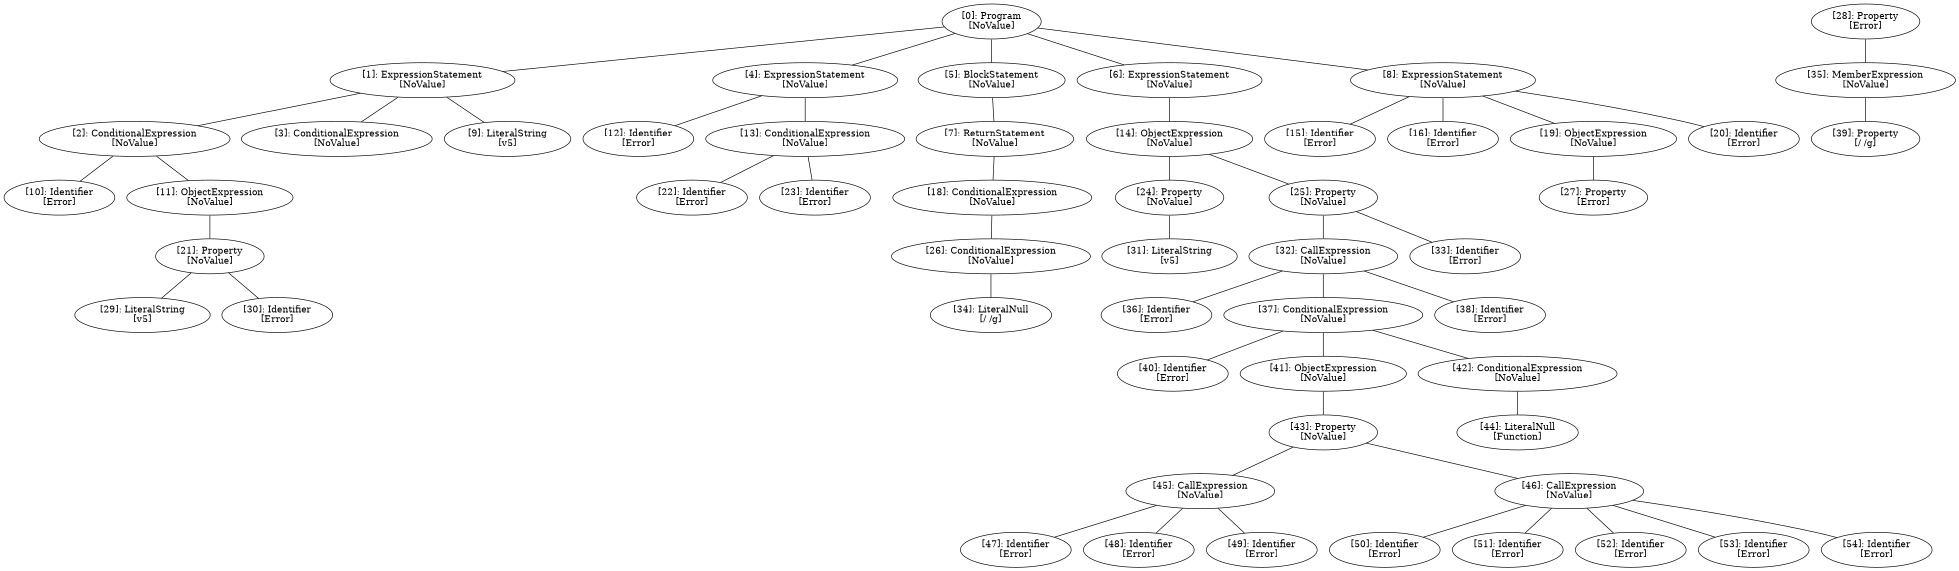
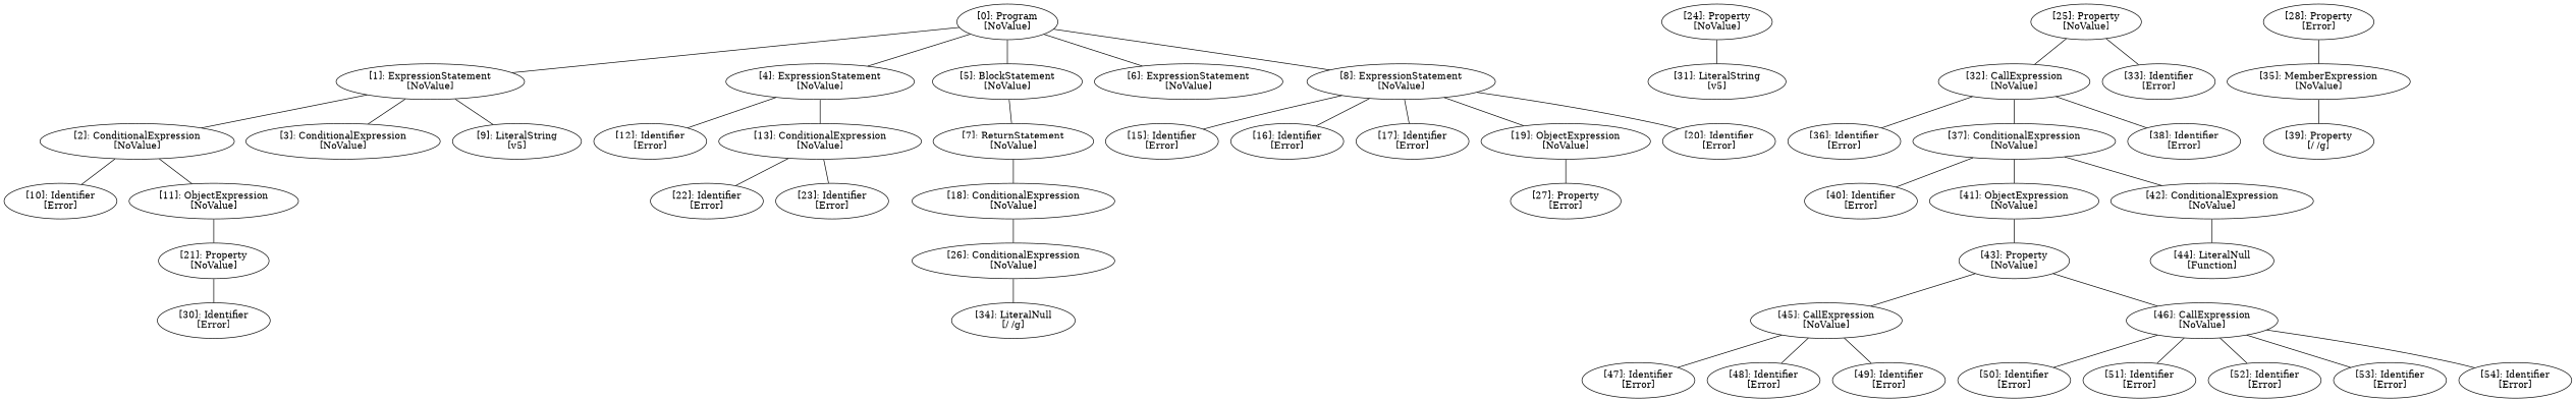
  graph {
    n1 [label="[0]: Program\n[NoValue]"]
    n2 [label="[1]: ExpressionStatement\n[NoValue]"]
    n3 [label="[4]: ExpressionStatement\n[NoValue]"]
    n4 [label="[5]: BlockStatement\n[NoValue]"]
    n5 [label="[6]: ExpressionStatement\n[NoValue]"]
    n6 [label="[8]: ExpressionStatement\n[NoValue]"]
    n7 [label="[2]: ConditionalExpression\n[NoValue]"]
    n8 [label="[3]: ConditionalExpression\n[NoValue]"]
    n9 [label="[9]: LiteralString\n[v5]"]
    n10 [label="[12]: Identifier\n[Error]"]
    n11 [label="[13]: ConditionalExpression\n[NoValue]"]
    n12 [label="[7]: ReturnStatement\n[NoValue]"]
-   n13 [label="[14]: ObjectExpression\n[NoValue]"]
    n14 [label="[18]: ConditionalExpression\n[NoValue]"]
    n15 [label="[15]: Identifier\n[Error]"]
    n16 [label="[16]: Identifier\n[Error]"]
+   n17 [label="[17]: Identifier\n[Error]"]
    n18 [label="[19]: ObjectExpression\n[NoValue]"]
    n19 [label="[20]: Identifier\n[Error]"]
    n20 [label="[10]: Identifier\n[Error]"]
    n21 [label="[11]: ObjectExpression\n[NoValue]"]
    n22 [label="[21]: Property\n[NoValue]"]
    n23 [label="[22]: Identifier\n[Error]"]
    n24 [label="[23]: Identifier\n[Error]"]
    n25 [label="[24]: Property\n[NoValue]"]
    n26 [label="[25]: Property\n[NoValue]"]
    n27 [label="[26]: ConditionalExpression\n[NoValue]"]
    n28 [label="[27]: Property\n[Error]"]
-   n29 [label="[29]: LiteralString\n[v5]"]
    n30 [label="[30]: Identifier\n[Error]"]
    n31 [label="[31]: LiteralString\n[v5]"]
    n32 [label="[32]: CallExpression\n[NoValue]"]
    n33 [label="[33]: Identifier\n[Error]"]
    n34 [label="[34]: LiteralNull\n[/ /g]"]
    n35 [label="[28]: Property\n[Error]"]
    n36 [label="[35]: MemberExpression\n[NoValue]"]
    n37 [label="[36]: Identifier\n[Error]"]
    n38 [label="[37]: ConditionalExpression\n[NoValue]"]
    n39 [label="[38]: Identifier\n[Error]"]
    n40 [label="[39]: Property\n[/ /g]"]
    n41 [label="[40]: Identifier\n[Error]"]
    n42 [label="[41]: ObjectExpression\n[NoValue]"]
    n43 [label="[42]: ConditionalExpression\n[NoValue]"]
    n44 [label="[43]: Property\n[NoValue]"]
    n45 [label="[44]: LiteralNull\n[Function]"]
    n46 [label="[45]: CallExpression\n[NoValue]"]
    n47 [label="[46]: CallExpression\n[NoValue]"]
    n48 [label="[47]: Identifier\n[Error]"]
    n49 [label="[48]: Identifier\n[Error]"]
    n50 [label="[49]: Identifier\n[Error]"]
    n51 [label="[50]: Identifier\n[Error]"]
    n52 [label="[51]: Identifier\n[Error]"]
    n53 [label="[52]: Identifier\n[Error]"]
    n54 [label="[53]: Identifier\n[Error]"]
    n55 [label="[54]: Identifier\n[Error]"]
    n1 -- n2
    n1 -- n3
    n1 -- n4
    n1 -- n5
    n1 -- n6
    n2 -- n7
    n2 -- n8
    n2 -- n9
    n3 -- n10
    n3 -- n11
    n4 -- n12
-   n5 -- n13
    n6 -- n15
    n6 -- n16
+   n6 -- n17
    n6 -- n18
    n6 -- n19
    n7 -- n20
    n7 -- n21
    n11 -- n23
    n11 -- n24
    n12 -- n14
-   n13 -- n25
-   n13 -- n26
    n14 -- n27
    n18 -- n28
    n21 -- n22
-   n22 -- n29
    n22 -- n30
    n25 -- n31
    n26 -- n32
    n26 -- n33
    n27 -- n34
    n32 -- n37
    n32 -- n38
    n32 -- n39
    n35 -- n36
    n36 -- n40
    n38 -- n41
    n38 -- n42
    n38 -- n43
    n42 -- n44
    n43 -- n45
    n44 -- n46
    n44 -- n47
    n46 -- n48
    n46 -- n49
    n46 -- n50
    n47 -- n51
    n47 -- n52
    n47 -- n53
    n47 -- n54
    n47 -- n55
  }
